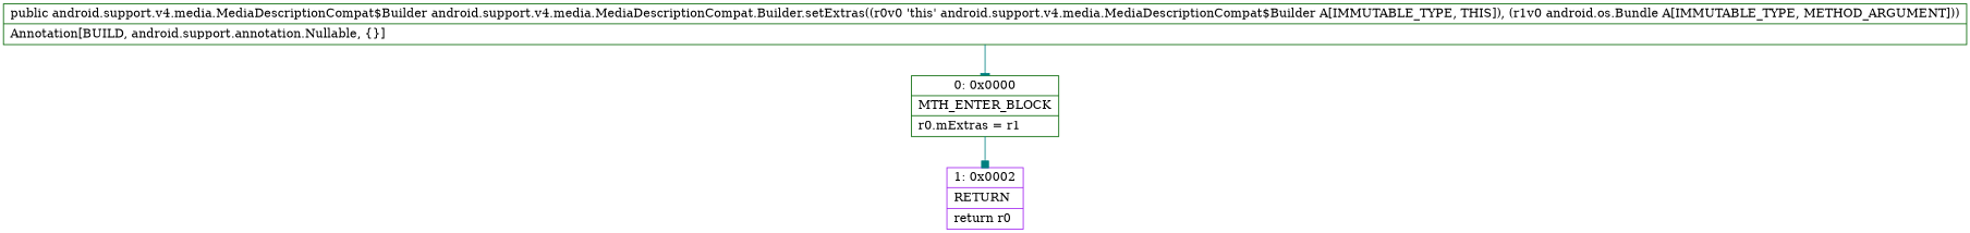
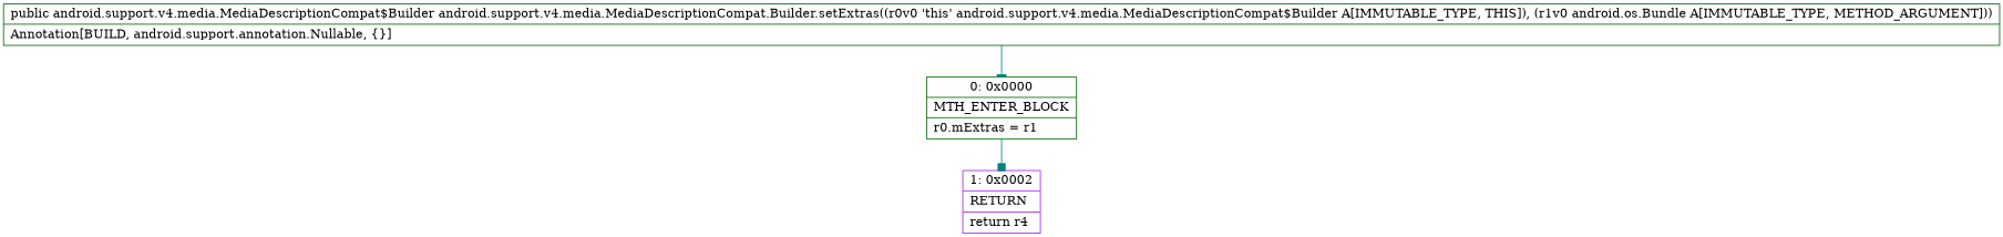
  digraph {
    node [shape=record color=darkgreen]
    edge [color=teal]
    n1 [label="{0\:\ 0x0000|MTH_ENTER_BLOCK\l|r0.mExtras = r1\l}"]
-   n2 [label="{1\:\ 0x0002|RETURN\l|return r0\l}" color=purple]
+   n2 [label="{1\:\ 0x0002|RETURN\l|return r4\l}" color=purple]
    n3 [label="{public android.support.v4.media.MediaDescriptionCompat$Builder android.support.v4.media.MediaDescriptionCompat.Builder.setExtras((r0v0 'this' android.support.v4.media.MediaDescriptionCompat$Builder A[IMMUTABLE_TYPE, THIS]), (r1v0 android.os.Bundle A[IMMUTABLE_TYPE, METHOD_ARGUMENT]))  | Annotation[BUILD, android.support.annotation.Nullable, \{\}]\l}"]
    n1 -> n2 [arrowhead=box]
    n3 -> n1 [arrowhead=tee]
  }
